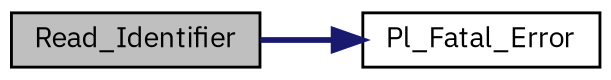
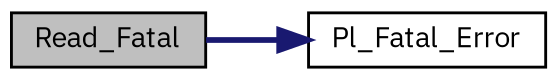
  digraph {
    rankdir=LR
    fontname="IBM Plex Sans"
    node [color=black fontname="IBM Plex Sans" fontsize=10 shape=record style=filled]
-   n1 [fillcolor=grey75 fontcolor=black height=0.2 label=Read_Identifier width=0.4]
+   n1 [fillcolor=grey75 fontcolor=black height=0.2 label=Read_Fatal width=0.4]
    n2 [fillcolor=white height=0.2 label=Pl_Fatal_Error width=0.4]
    n1 -> n2 [color=midnightblue fontname="IBM Plex Sans" fontsize=10 labelfontname=Helvetica labelfontsize=10 style=bold]
  }
